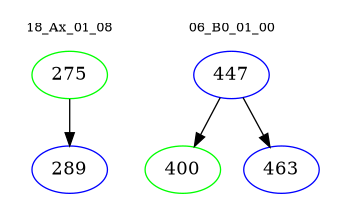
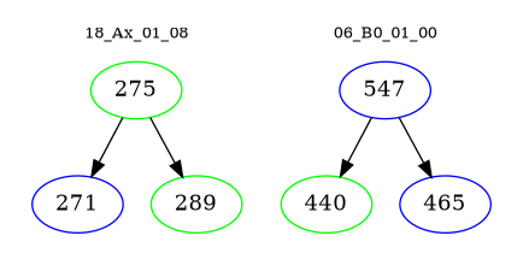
  digraph {
    node [color=green]
    edge [color=black]
    n1 [label=275]
-   n3 [color=blue label=289]
-   n4 [color=blue label=447]
-   n5 [label=400]
-   n6 [color=blue label=463]
+   n2 [color=blue label=271]
+   n3 [label=289]
+   n4 [color=blue label=547]
+   n5 [label=440]
+   n6 [color=blue label=465]
    subgraph cluster_1 {
      color=white
      fontsize=10
      label="18_Ax_01_08"
      n1
+     n2
      n3
    }
    subgraph cluster_2 {
      color=white
      fontsize=10
      label="06_B0_01_00"
      n4
      n5
      n6
    }
+   n1 -> n2
    n1 -> n3
    n4 -> n5
    n4 -> n6
  }
